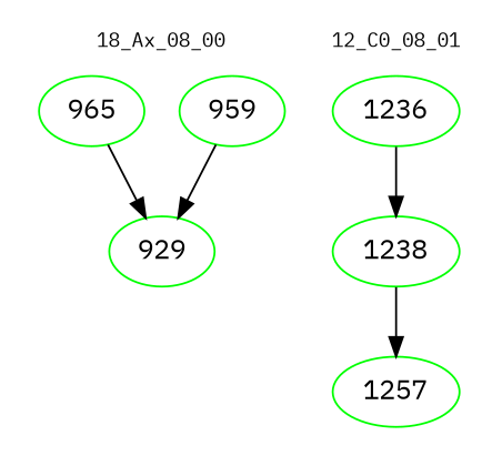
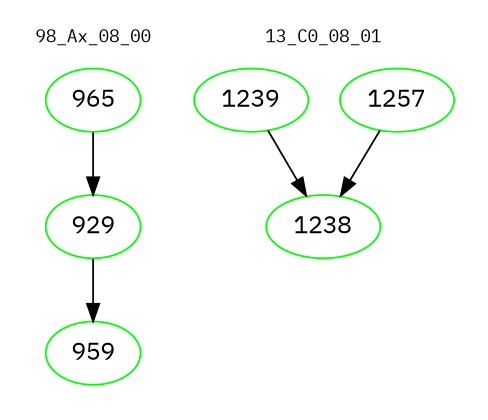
  digraph {
    fontname="IBM Plex Mono"
    node [color=green fontname="IBM Plex Mono"]
    edge [color=black fontname="IBM Plex Mono"]
    n1 [label=959]
    n2 [label=929]
    n3 [label=965]
    n4 [label=1257]
    n5 [label=1238]
-   n6 [label=1236]
+   n6 [label=1239]
    subgraph cluster_1 {
      color=white
      fontsize=10
-     label="18_Ax_08_00"
+     label="98_Ax_08_00"
      n1
      n2
      n3
    }
    subgraph cluster_2 {
      color=white
      fontsize=10
-     label="12_C0_08_01"
+     label="13_C0_08_01"
      n4
      n5
      n6
    }
-   n1 -> n2
+   n2 -> n1
    n3 -> n2
-   n5 -> n4
+   n4 -> n5
    n6 -> n5
  }
